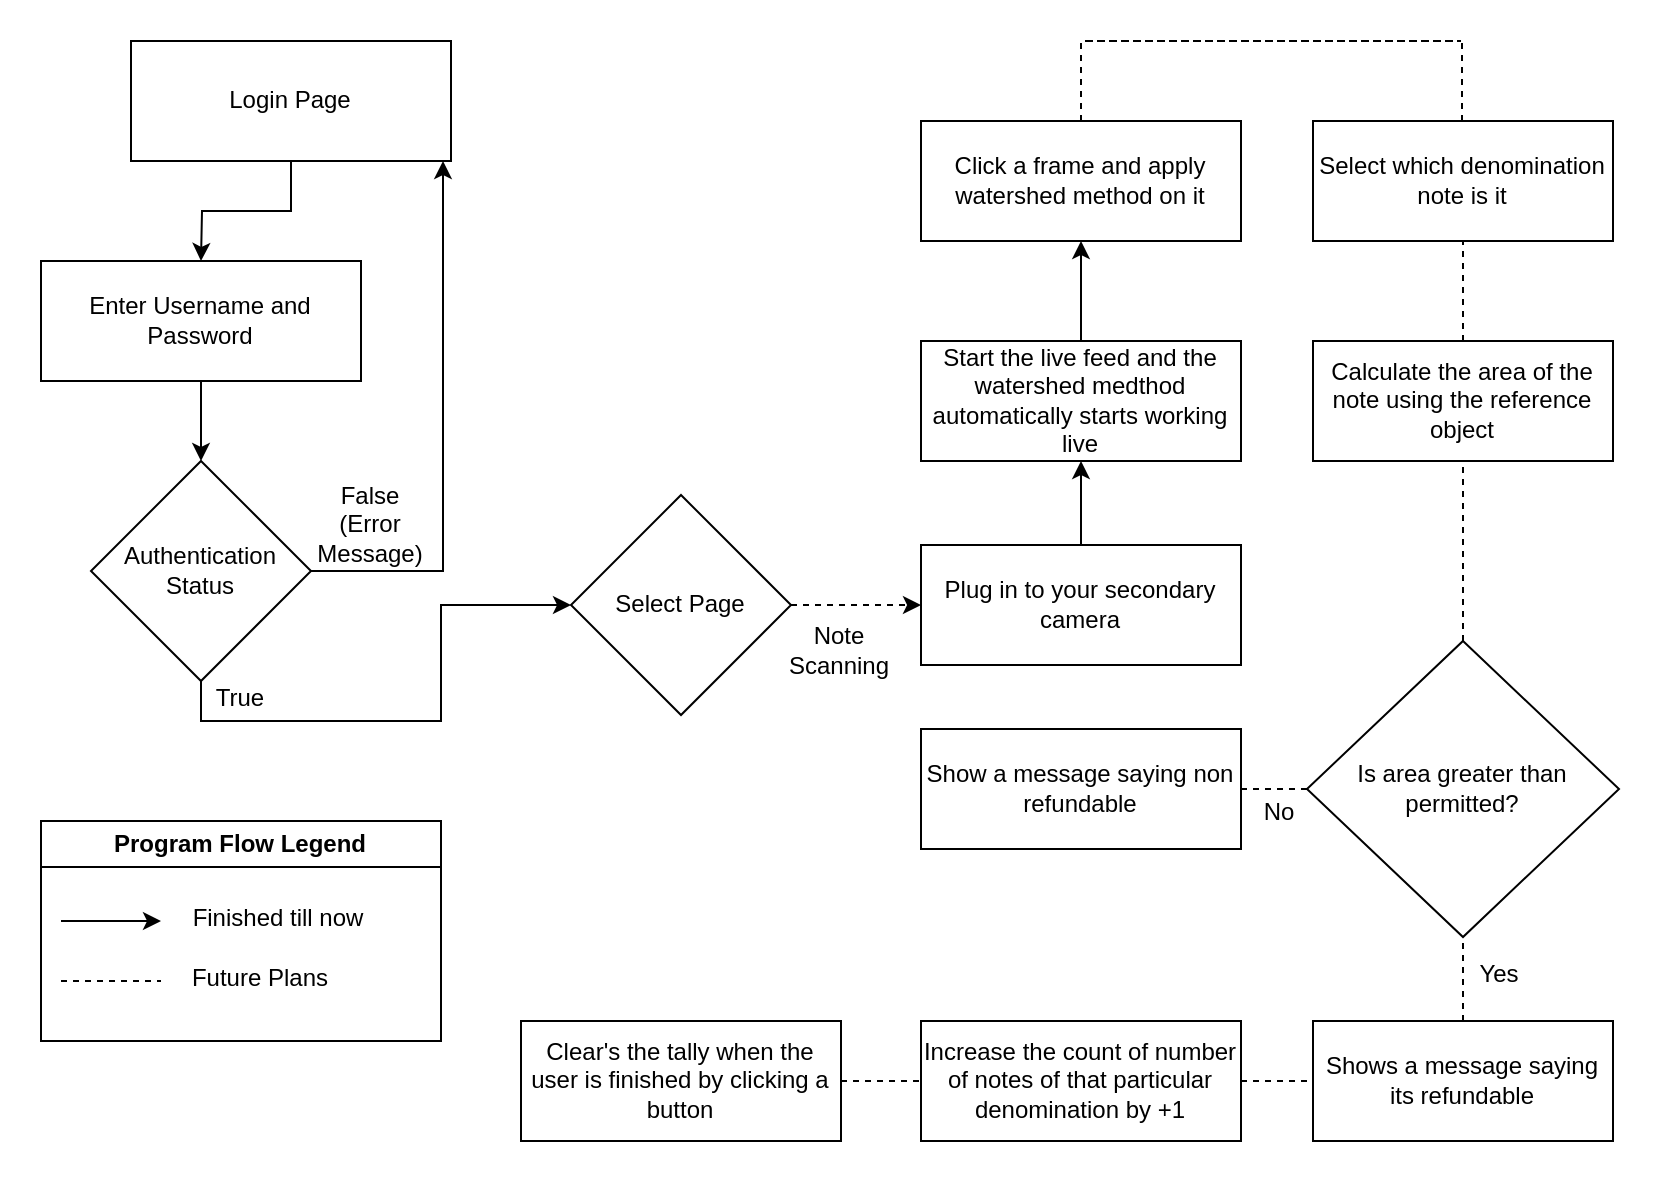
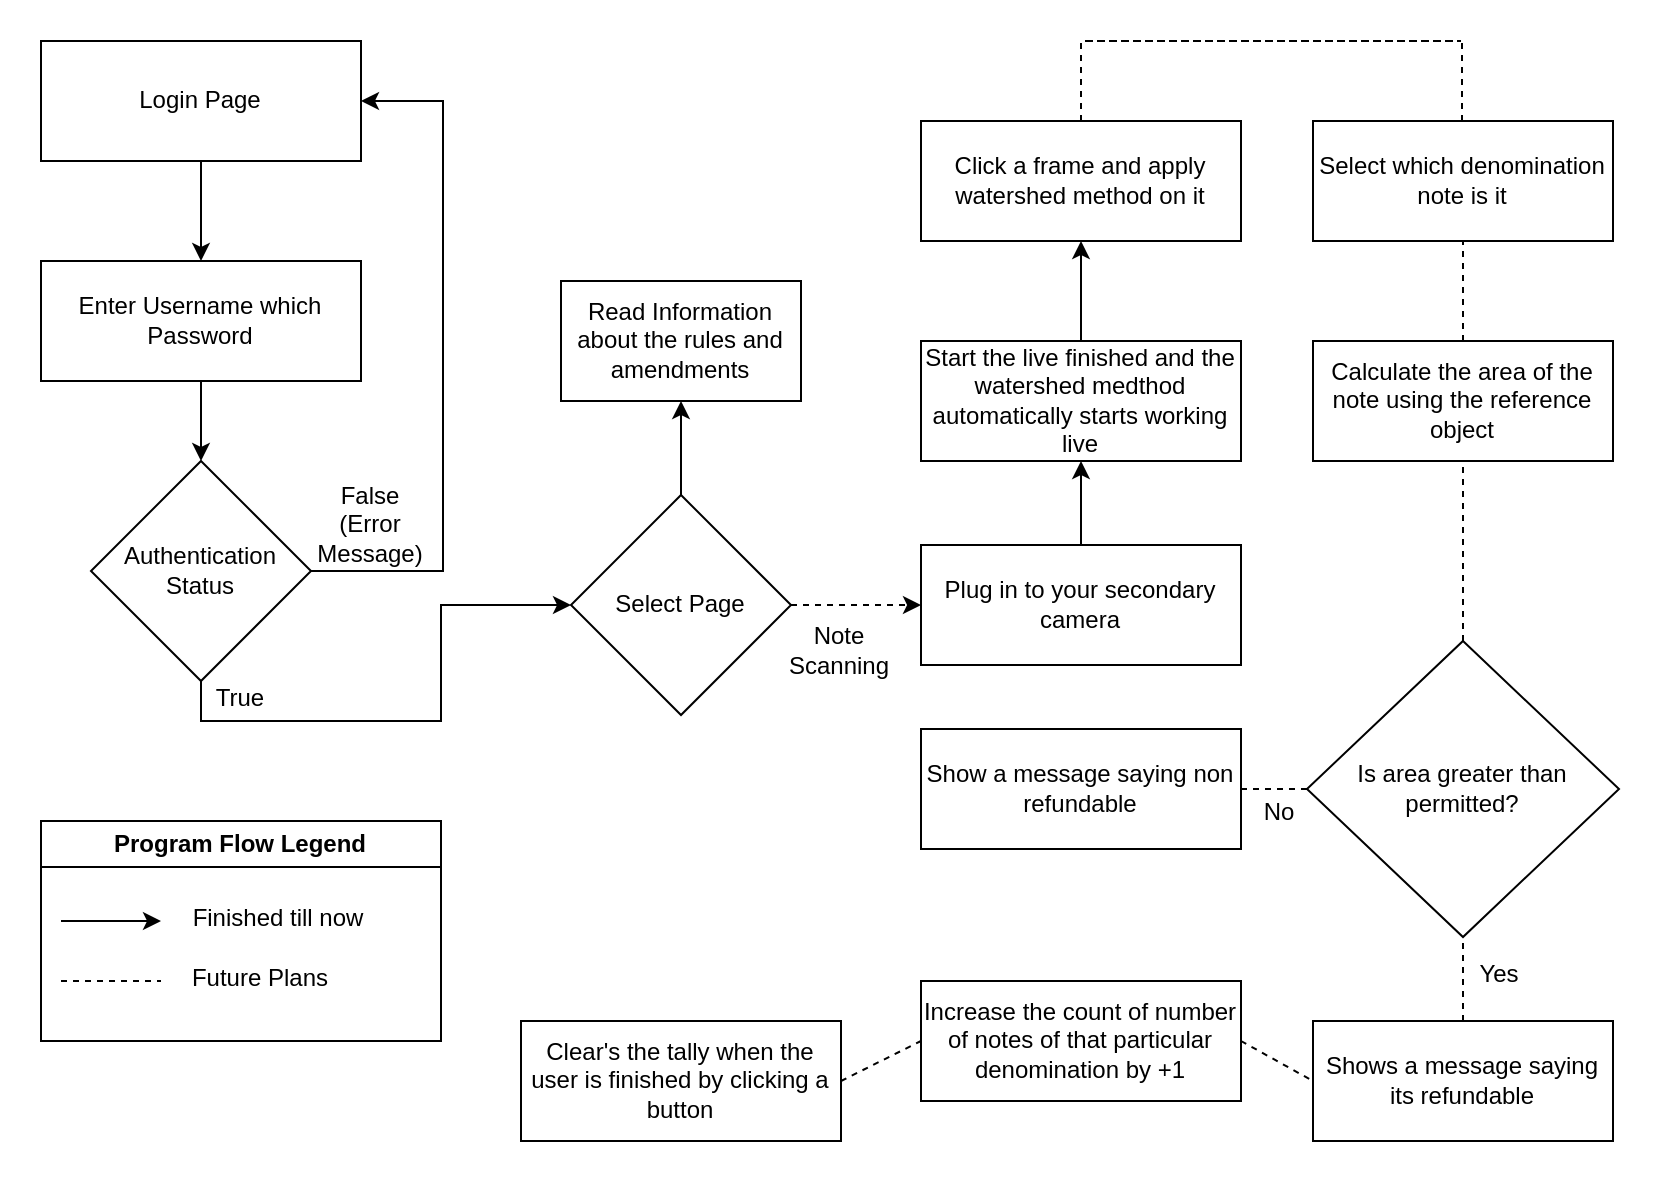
  <mxCell id="0" />
  <mxCell id="1" parent="0" />
  <mxCell id="2" style="edgeStyle=orthogonalEdgeStyle;rounded=0;orthogonalLoop=1;jettySize=auto;html=1;" parent="1" source="3" edge="1"><mxGeometry relative="1" as="geometry"><mxPoint x="100" y="130" as="targetPoint" /></mxGeometry></mxCell>
- <mxCell id="3" value="Login Page" style="rounded=0;whiteSpace=wrap;html=1;" parent="1" vertex="1"><mxGeometry x="65" y="20" width="160" height="60" as="geometry" /></mxCell>
+ <mxCell id="3" value="Login Page" style="rounded=0;whiteSpace=wrap;html=1;" parent="1" vertex="1"><mxGeometry x="20" y="20" width="160" height="60" as="geometry" /></mxCell>
  <mxCell id="4" style="edgeStyle=orthogonalEdgeStyle;rounded=0;orthogonalLoop=1;jettySize=auto;html=1;exitX=0.5;exitY=1;exitDx=0;exitDy=0;entryX=0.5;entryY=0;entryDx=0;entryDy=0;" edge="1" parent="1" source="5" target="8"><mxGeometry relative="1" as="geometry" /></mxCell>
- <mxCell id="5" value="Enter Username and Password" style="rounded=0;whiteSpace=wrap;html=1;" vertex="1" parent="1"><mxGeometry x="20" y="130" width="160" height="60" as="geometry" /></mxCell>
+ <mxCell id="5" value="Enter Username which Password" style="rounded=0;whiteSpace=wrap;html=1;" vertex="1" parent="1"><mxGeometry x="20" y="130" width="160" height="60" as="geometry" /></mxCell>
  <mxCell id="6" style="edgeStyle=orthogonalEdgeStyle;rounded=0;orthogonalLoop=1;jettySize=auto;html=1;exitX=1;exitY=0.5;exitDx=0;exitDy=0;" edge="1" parent="1" source="8" target="3"><mxGeometry relative="1" as="geometry"><mxPoint x="220" y="50" as="targetPoint" /><Array as="points"><mxPoint x="221" y="285" /><mxPoint x="221" y="50" /></Array></mxGeometry></mxCell>
  <mxCell id="7" value="" style="edgeStyle=orthogonalEdgeStyle;rounded=0;orthogonalLoop=1;jettySize=auto;html=1;exitX=0.5;exitY=1;exitDx=0;exitDy=0;" edge="1" parent="1" source="8" target="13"><mxGeometry relative="1" as="geometry" /></mxCell>
  <mxCell id="8" value="Authentication Status" style="rhombus;whiteSpace=wrap;html=1;" vertex="1" parent="1"><mxGeometry x="45" y="230" width="110" height="110" as="geometry" /></mxCell>
  <mxCell id="9" value="False (Error Message)" style="text;html=1;align=center;verticalAlign=middle;whiteSpace=wrap;rounded=0;" vertex="1" parent="1"><mxGeometry x="155" y="247" width="60" height="30" as="geometry" /></mxCell>
  <mxCell id="10" value="True" style="text;html=1;align=center;verticalAlign=middle;whiteSpace=wrap;rounded=0;" vertex="1" parent="1"><mxGeometry x="90" y="334" width="60" height="30" as="geometry" /></mxCell>
+ <mxCell id="11" value="" style="edgeStyle=orthogonalEdgeStyle;rounded=0;orthogonalLoop=1;jettySize=auto;html=1;" edge="1" parent="1" source="13" target="14"><mxGeometry relative="1" as="geometry" /></mxCell>
  <mxCell id="12" value="" style="edgeStyle=orthogonalEdgeStyle;rounded=0;orthogonalLoop=1;jettySize=auto;html=1;dashed=1;" edge="1" parent="1" source="13" target="16"><mxGeometry relative="1" as="geometry" /></mxCell>
  <mxCell id="13" value="Select Page" style="rhombus;whiteSpace=wrap;html=1;" vertex="1" parent="1"><mxGeometry x="285" y="247" width="110" height="110" as="geometry" /></mxCell>
+ <mxCell id="14" value="Read Information about the rules and amendments" style="whiteSpace=wrap;html=1;" vertex="1" parent="1"><mxGeometry x="280" y="140" width="120" height="60" as="geometry" /></mxCell>
  <mxCell id="15" value="" style="edgeStyle=orthogonalEdgeStyle;rounded=0;orthogonalLoop=1;jettySize=auto;html=1;" edge="1" parent="1" source="16" target="19"><mxGeometry relative="1" as="geometry" /></mxCell>
  <mxCell id="16" value="Plug in to your secondary camera" style="whiteSpace=wrap;html=1;" vertex="1" parent="1"><mxGeometry x="460" y="272" width="160" height="60" as="geometry" /></mxCell>
  <mxCell id="17" value="Note Scanning" style="text;html=1;align=center;verticalAlign=middle;whiteSpace=wrap;rounded=0;" vertex="1" parent="1"><mxGeometry x="386" y="310" width="67" height="30" as="geometry" /></mxCell>
  <mxCell id="18" value="" style="edgeStyle=orthogonalEdgeStyle;rounded=0;orthogonalLoop=1;jettySize=auto;html=1;" edge="1" parent="1" source="19" target="20"><mxGeometry relative="1" as="geometry" /></mxCell>
- <mxCell id="19" value="Start the live feed and the watershed medthod automatically starts working live" style="whiteSpace=wrap;html=1;" vertex="1" parent="1"><mxGeometry x="460" y="170" width="160" height="60" as="geometry" /></mxCell>
+ <mxCell id="19" value="Start the live finished and the watershed medthod automatically starts working live" style="whiteSpace=wrap;html=1;" vertex="1" parent="1"><mxGeometry x="460" y="170" width="160" height="60" as="geometry" /></mxCell>
  <mxCell id="20" value="Click a frame and apply watershed method on it" style="whiteSpace=wrap;html=1;" vertex="1" parent="1"><mxGeometry x="460" y="60" width="160" height="60" as="geometry" /></mxCell>
  <mxCell id="21" value="" style="endArrow=none;dashed=1;html=1;rounded=0;" edge="1" parent="1"><mxGeometry width="50" height="50" relative="1" as="geometry"><mxPoint x="540" y="60" as="sourcePoint" /><mxPoint x="540" y="20" as="targetPoint" /><Array as="points"><mxPoint x="540" y="20" /><mxPoint x="730" y="20" /></Array></mxGeometry></mxCell>
  <mxCell id="22" value="" style="endArrow=none;dashed=1;html=1;rounded=0;" edge="1" parent="1"><mxGeometry width="50" height="50" relative="1" as="geometry"><mxPoint x="730.5" y="60" as="sourcePoint" /><mxPoint x="730.5" y="20" as="targetPoint" /></mxGeometry></mxCell>
  <mxCell id="23" value="Select which denomination note is it" style="rounded=0;whiteSpace=wrap;html=1;" vertex="1" parent="1"><mxGeometry x="656" y="60" width="150" height="60" as="geometry" /></mxCell>
  <mxCell id="24" value="Calculate the area of the note using the reference object" style="rounded=0;whiteSpace=wrap;html=1;" vertex="1" parent="1"><mxGeometry x="656" y="170" width="150" height="60" as="geometry" /></mxCell>
  <mxCell id="25" value="" style="endArrow=none;dashed=1;html=1;rounded=0;exitX=0.5;exitY=0;exitDx=0;exitDy=0;entryX=0.5;entryY=1;entryDx=0;entryDy=0;" edge="1" parent="1" source="24" target="23"><mxGeometry width="50" height="50" relative="1" as="geometry"><mxPoint x="740.5" y="70" as="sourcePoint" /><mxPoint x="740.5" y="30" as="targetPoint" /></mxGeometry></mxCell>
  <mxCell id="26" value="" style="endArrow=none;dashed=1;html=1;rounded=0;exitX=0.5;exitY=0;exitDx=0;exitDy=0;entryX=0.5;entryY=1;entryDx=0;entryDy=0;" edge="1" parent="1" source="27" target="24"><mxGeometry width="50" height="50" relative="1" as="geometry"><mxPoint x="731" y="272" as="sourcePoint" /><mxPoint x="741" y="130" as="targetPoint" /></mxGeometry></mxCell>
  <mxCell id="27" value="Is area greater than permitted?" style="rhombus;whiteSpace=wrap;html=1;" vertex="1" parent="1"><mxGeometry x="653" y="320" width="156" height="148" as="geometry" /></mxCell>
  <mxCell id="28" value="" style="endArrow=none;dashed=1;html=1;rounded=0;entryX=0;entryY=0.5;entryDx=0;entryDy=0;exitX=1;exitY=0.5;exitDx=0;exitDy=0;" edge="1" parent="1" source="30" target="27"><mxGeometry width="50" height="50" relative="1" as="geometry"><mxPoint x="640" y="420" as="sourcePoint" /><mxPoint x="741" y="240" as="targetPoint" /></mxGeometry></mxCell>
  <mxCell id="29" value="" style="endArrow=none;dashed=1;html=1;rounded=0;entryX=0.5;entryY=1;entryDx=0;entryDy=0;" edge="1" parent="1" target="27"><mxGeometry width="50" height="50" relative="1" as="geometry"><mxPoint x="731" y="510" as="sourcePoint" /><mxPoint x="663" y="404" as="targetPoint" /></mxGeometry></mxCell>
  <mxCell id="30" value="Show a message saying non refundable" style="rounded=0;whiteSpace=wrap;html=1;" vertex="1" parent="1"><mxGeometry x="460" y="364" width="160" height="60" as="geometry" /></mxCell>
  <mxCell id="31" value="Shows a message saying its refundable" style="rounded=0;whiteSpace=wrap;html=1;" vertex="1" parent="1"><mxGeometry x="656" y="510" width="150" height="60" as="geometry" /></mxCell>
  <mxCell id="32" value="" style="endArrow=none;dashed=1;html=1;rounded=0;entryX=0;entryY=0.5;entryDx=0;entryDy=0;exitX=1;exitY=0.5;exitDx=0;exitDy=0;" edge="1" parent="1" source="33" target="31"><mxGeometry width="50" height="50" relative="1" as="geometry"><mxPoint x="630" y="570" as="sourcePoint" /><mxPoint x="663" y="404" as="targetPoint" /></mxGeometry></mxCell>
- <mxCell id="33" value="Increase the count of number of notes of that particular denomination by +1" style="rounded=0;whiteSpace=wrap;html=1;" vertex="1" parent="1"><mxGeometry x="460" y="510" width="160" height="60" as="geometry" /></mxCell>
+ <mxCell id="33" value="Increase the count of number of notes of that particular denomination by +1" style="rounded=0;whiteSpace=wrap;html=1;" vertex="1" parent="1"><mxGeometry x="460" y="490" width="160" height="60" as="geometry" /></mxCell>
  <mxCell id="34" value="Clear's the tally when the user is finished by clicking a button" style="rounded=0;whiteSpace=wrap;html=1;" vertex="1" parent="1"><mxGeometry x="260" y="510" width="160" height="60" as="geometry" /></mxCell>
  <mxCell id="35" value="" style="endArrow=none;dashed=1;html=1;rounded=0;entryX=0;entryY=0.5;entryDx=0;entryDy=0;exitX=1;exitY=0.5;exitDx=0;exitDy=0;" edge="1" parent="1" source="34" target="33"><mxGeometry width="50" height="50" relative="1" as="geometry"><mxPoint x="630" y="550" as="sourcePoint" /><mxPoint x="666" y="550" as="targetPoint" /></mxGeometry></mxCell>
  <mxCell id="36" value="Program Flow Legend" style="swimlane;whiteSpace=wrap;html=1;" vertex="1" parent="1"><mxGeometry x="20" y="410" width="200" height="110" as="geometry" /></mxCell>
  <mxCell id="37" value="Finished till now" style="text;html=1;align=center;verticalAlign=middle;whiteSpace=wrap;rounded=0;" vertex="1" parent="36"><mxGeometry x="66.5" y="34" width="103.5" height="30" as="geometry" /></mxCell>
  <mxCell id="38" value="Future Plans" style="text;html=1;align=center;verticalAlign=middle;whiteSpace=wrap;rounded=0;" vertex="1" parent="36"><mxGeometry x="58" y="64" width="103.5" height="30" as="geometry" /></mxCell>
  <mxCell id="39" value="" style="endArrow=classic;html=1;rounded=0;" edge="1" parent="1"><mxGeometry width="50" height="50" relative="1" as="geometry"><mxPoint x="30" y="460" as="sourcePoint" /><mxPoint x="80" y="460" as="targetPoint" /></mxGeometry></mxCell>
  <mxCell id="40" value="" style="endArrow=none;dashed=1;html=1;rounded=0;" edge="1" parent="1"><mxGeometry width="50" height="50" relative="1" as="geometry"><mxPoint x="30" y="490" as="sourcePoint" /><mxPoint x="80" y="490" as="targetPoint" /></mxGeometry></mxCell>
  <mxCell id="41" value="No" style="text;html=1;align=center;verticalAlign=middle;whiteSpace=wrap;rounded=0;" vertex="1" parent="1"><mxGeometry x="606" y="391" width="67" height="30" as="geometry" /></mxCell>
  <mxCell id="42" value="Yes" style="text;html=1;align=center;verticalAlign=middle;whiteSpace=wrap;rounded=0;" vertex="1" parent="1"><mxGeometry x="716" y="472" width="67" height="30" as="geometry" /></mxCell>
